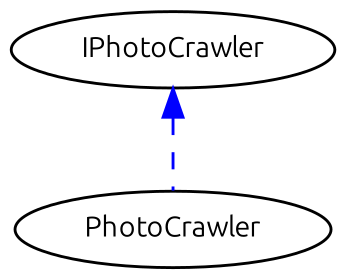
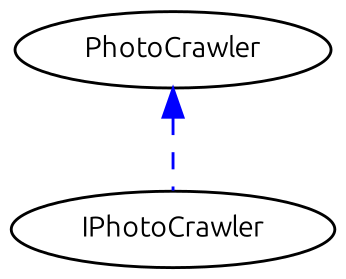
  digraph {
    rankdir=TB
    fontname=Ubuntu
    node [color=black fillcolor=white fontname=Ubuntu fontsize=10 shape=ellipse style=filled]
    n1 [height=0.2 label=IPhotoCrawler width=0.4]
    n2 [height=0.2 label=PhotoCrawler width=0.4]
-   n1 -> n2 [color=blue dir=back fontname=Ubuntu fontsize=10 labelfontname=Helvetica labelfontsize=10 style=dashed]
+   n2 -> n1 [color=blue dir=back fontname=Ubuntu fontsize=10 labelfontname=Helvetica labelfontsize=10 style=dashed]
  }
